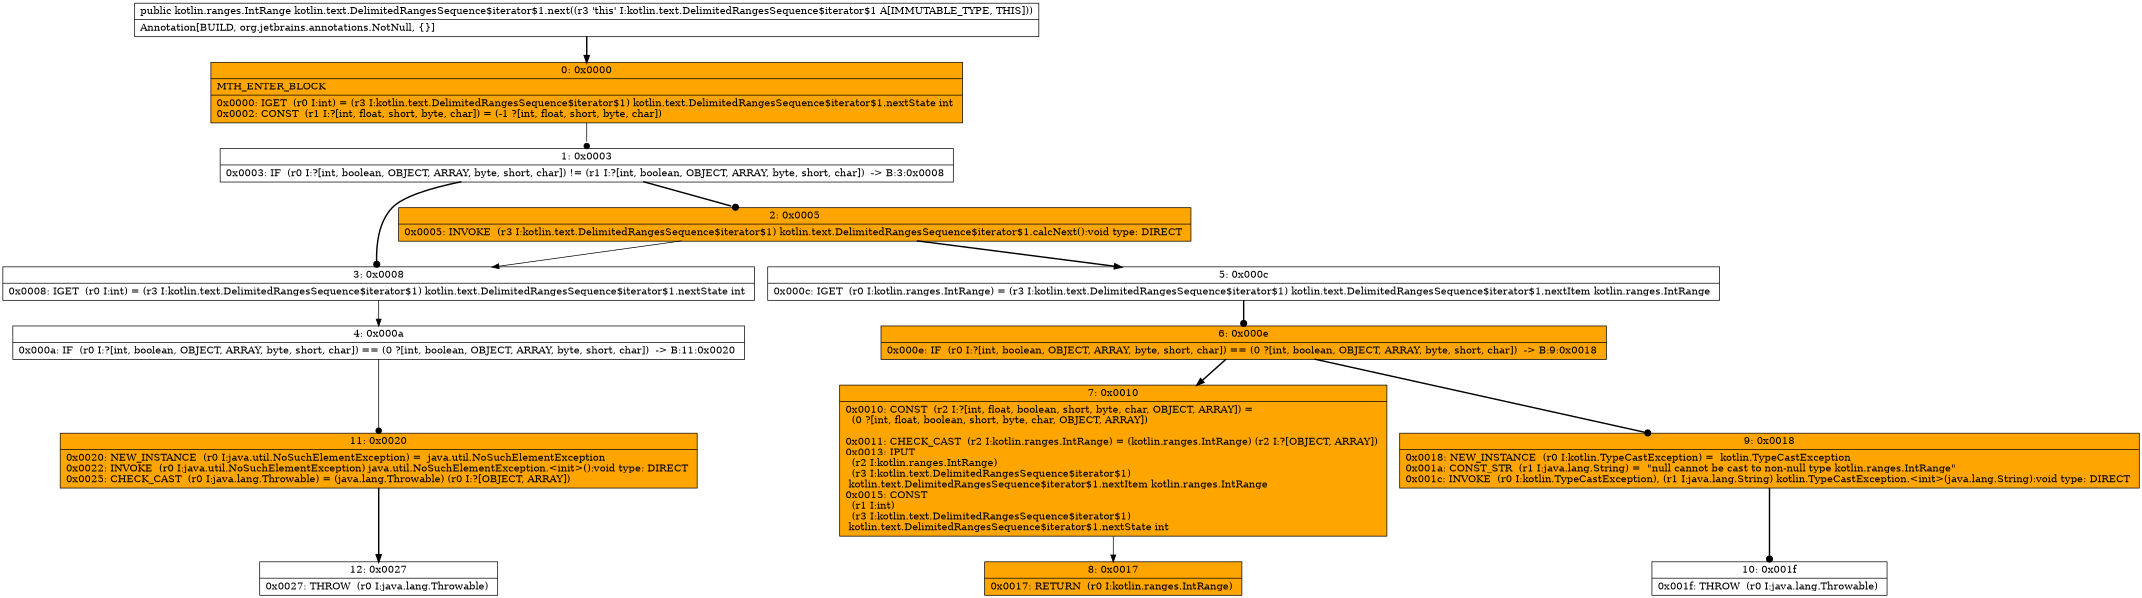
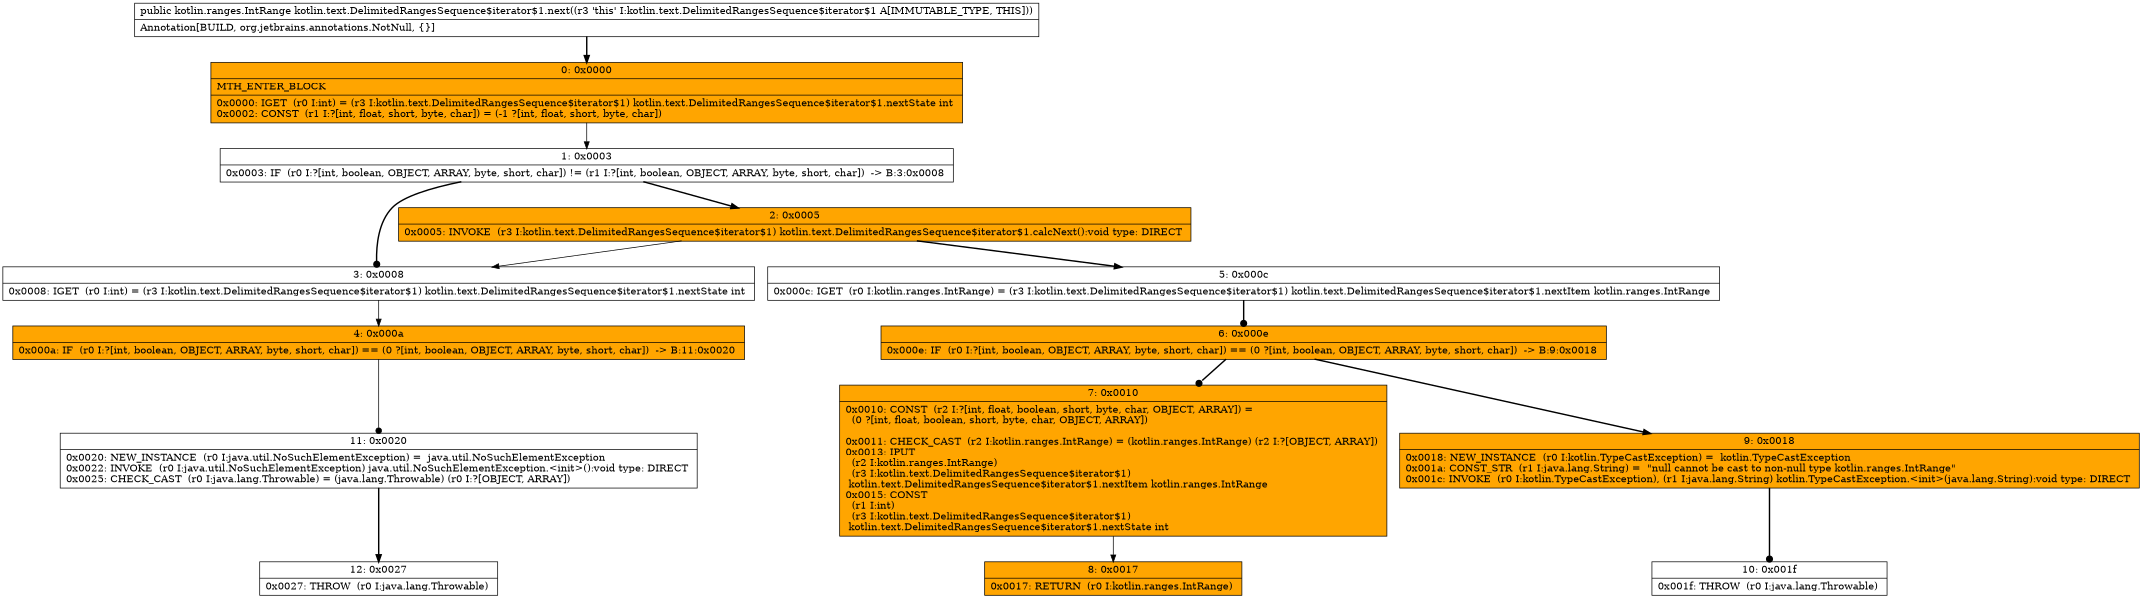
  digraph {
    node [fillcolor=orange shape=record style=filled]
    edge [arrowhead=normal style=bold]
    n1 [label="{0\:\ 0x0000|MTH_ENTER_BLOCK\l|0x0000: IGET  (r0 I:int) = (r3 I:kotlin.text.DelimitedRangesSequence$iterator$1) kotlin.text.DelimitedRangesSequence$iterator$1.nextState int \l0x0002: CONST  (r1 I:?[int, float, short, byte, char]) = (\-1 ?[int, float, short, byte, char]) \l}"]
    n2 [fillcolor=white label="{1\:\ 0x0003|0x0003: IF  (r0 I:?[int, boolean, OBJECT, ARRAY, byte, short, char]) != (r1 I:?[int, boolean, OBJECT, ARRAY, byte, short, char])  \-\> B:3:0x0008 \l}"]
    n3 [label="{2\:\ 0x0005|0x0005: INVOKE  (r3 I:kotlin.text.DelimitedRangesSequence$iterator$1) kotlin.text.DelimitedRangesSequence$iterator$1.calcNext():void type: DIRECT \l}"]
    n4 [fillcolor=white label="{3\:\ 0x0008|0x0008: IGET  (r0 I:int) = (r3 I:kotlin.text.DelimitedRangesSequence$iterator$1) kotlin.text.DelimitedRangesSequence$iterator$1.nextState int \l}"]
    n5 [fillcolor=white label="{5\:\ 0x000c|0x000c: IGET  (r0 I:kotlin.ranges.IntRange) = (r3 I:kotlin.text.DelimitedRangesSequence$iterator$1) kotlin.text.DelimitedRangesSequence$iterator$1.nextItem kotlin.ranges.IntRange \l}"]
-   n6 [fillcolor=white label="{4\:\ 0x000a|0x000a: IF  (r0 I:?[int, boolean, OBJECT, ARRAY, byte, short, char]) == (0 ?[int, boolean, OBJECT, ARRAY, byte, short, char])  \-\> B:11:0x0020 \l}"]
-   n7 [label="{11\:\ 0x0020|0x0020: NEW_INSTANCE  (r0 I:java.util.NoSuchElementException) =  java.util.NoSuchElementException \l0x0022: INVOKE  (r0 I:java.util.NoSuchElementException) java.util.NoSuchElementException.\<init\>():void type: DIRECT \l0x0025: CHECK_CAST  (r0 I:java.lang.Throwable) = (java.lang.Throwable) (r0 I:?[OBJECT, ARRAY]) \l}"]
+   n6 [label="{4\:\ 0x000a|0x000a: IF  (r0 I:?[int, boolean, OBJECT, ARRAY, byte, short, char]) == (0 ?[int, boolean, OBJECT, ARRAY, byte, short, char])  \-\> B:11:0x0020 \l}"]
+   n7 [fillcolor=white label="{11\:\ 0x0020|0x0020: NEW_INSTANCE  (r0 I:java.util.NoSuchElementException) =  java.util.NoSuchElementException \l0x0022: INVOKE  (r0 I:java.util.NoSuchElementException) java.util.NoSuchElementException.\<init\>():void type: DIRECT \l0x0025: CHECK_CAST  (r0 I:java.lang.Throwable) = (java.lang.Throwable) (r0 I:?[OBJECT, ARRAY]) \l}"]
    n8 [label="{6\:\ 0x000e|0x000e: IF  (r0 I:?[int, boolean, OBJECT, ARRAY, byte, short, char]) == (0 ?[int, boolean, OBJECT, ARRAY, byte, short, char])  \-\> B:9:0x0018 \l}"]
    n9 [fillcolor=white label="{12\:\ 0x0027|0x0027: THROW  (r0 I:java.lang.Throwable) \l}"]
    n10 [label="{7\:\ 0x0010|0x0010: CONST  (r2 I:?[int, float, boolean, short, byte, char, OBJECT, ARRAY]) = \l  (0 ?[int, float, boolean, short, byte, char, OBJECT, ARRAY])\l \l0x0011: CHECK_CAST  (r2 I:kotlin.ranges.IntRange) = (kotlin.ranges.IntRange) (r2 I:?[OBJECT, ARRAY]) \l0x0013: IPUT  \l  (r2 I:kotlin.ranges.IntRange)\l  (r3 I:kotlin.text.DelimitedRangesSequence$iterator$1)\l kotlin.text.DelimitedRangesSequence$iterator$1.nextItem kotlin.ranges.IntRange \l0x0015: CONST  \l  (r1 I:int)\l  (r3 I:kotlin.text.DelimitedRangesSequence$iterator$1)\l kotlin.text.DelimitedRangesSequence$iterator$1.nextState int \l}"]
    n11 [label="{9\:\ 0x0018|0x0018: NEW_INSTANCE  (r0 I:kotlin.TypeCastException) =  kotlin.TypeCastException \l0x001a: CONST_STR  (r1 I:java.lang.String) =  \"null cannot be cast to non\-null type kotlin.ranges.IntRange\" \l0x001c: INVOKE  (r0 I:kotlin.TypeCastException), (r1 I:java.lang.String) kotlin.TypeCastException.\<init\>(java.lang.String):void type: DIRECT \l}"]
    n12 [label="{8\:\ 0x0017|0x0017: RETURN  (r0 I:kotlin.ranges.IntRange) \l}"]
    n13 [fillcolor=white label="{10\:\ 0x001f|0x001f: THROW  (r0 I:java.lang.Throwable) \l}"]
    n14 [fillcolor=white label="{public kotlin.ranges.IntRange kotlin.text.DelimitedRangesSequence$iterator$1.next((r3 'this' I:kotlin.text.DelimitedRangesSequence$iterator$1 A[IMMUTABLE_TYPE, THIS]))  | Annotation[BUILD, org.jetbrains.annotations.NotNull, \{\}]\l}"]
-   n1 -> n2 [arrowhead=dot style=solid]
-   n2 -> n3 [arrowhead=dot]
+   n1 -> n2 [style=solid]
+   n2 -> n3
    n2 -> n4 [arrowhead=dot]
    n3 -> n4 [style=solid]
    n3 -> n5
    n4 -> n6 [style=solid]
    n5 -> n8 [arrowhead=dot]
    n6 -> n7 [arrowhead=dot style=solid]
    n7 -> n9
-   n8 -> n10
-   n8 -> n11 [arrowhead=dot]
+   n8 -> n10 [arrowhead=dot]
+   n8 -> n11
    n10 -> n12 [style=solid]
    n11 -> n13 [arrowhead=dot]
    n14 -> n1
  }
